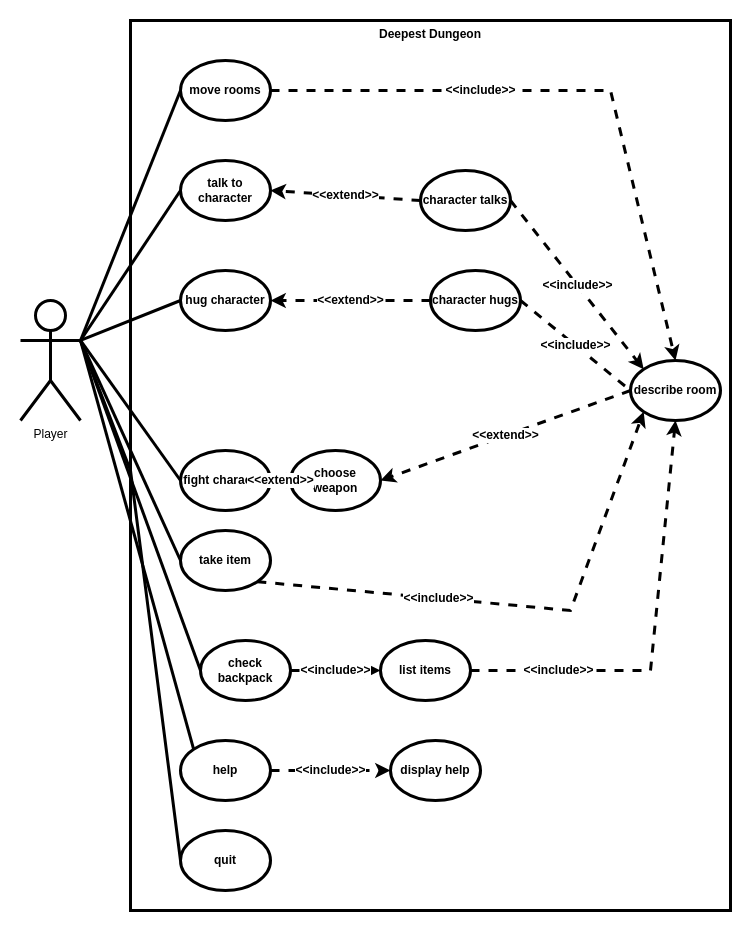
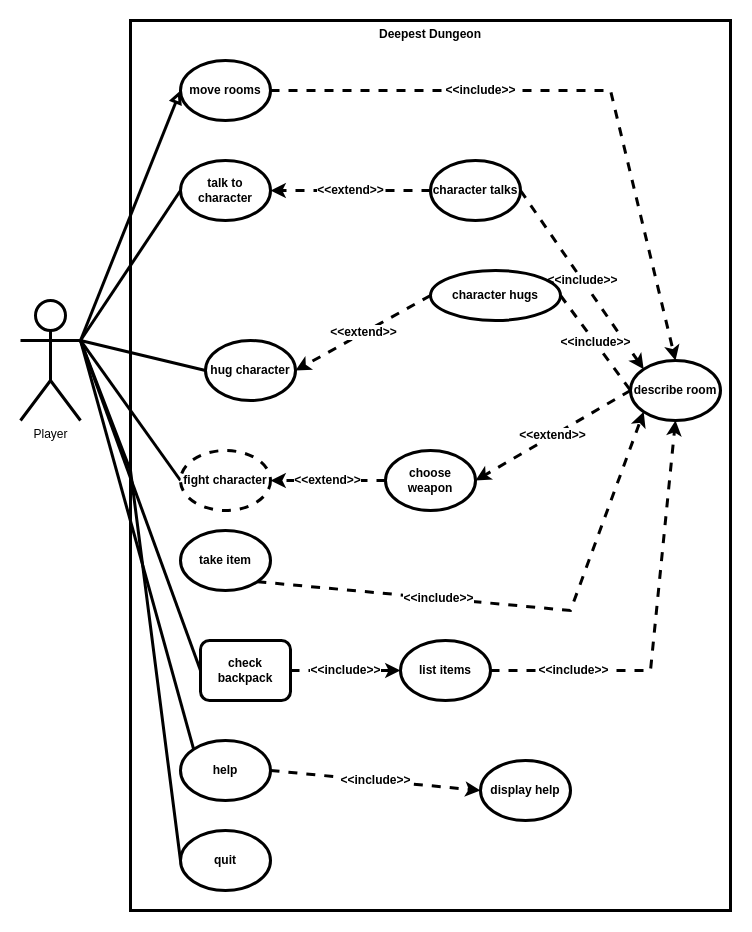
  <mxCell id="0" />
  <mxCell id="1" parent="0" />
  <mxCell id="2" value="Deepest Dungeon" style="rounded=0;whiteSpace=wrap;html=1;verticalAlign=top;fontStyle=1;strokeWidth=3;" parent="1" vertex="1"><mxGeometry x="130" y="20" width="600" height="890" as="geometry" /></mxCell>
- <mxCell id="3" style="edgeStyle=none;rounded=0;orthogonalLoop=1;jettySize=auto;html=1;exitX=1;exitY=0.333;exitDx=0;exitDy=0;exitPerimeter=0;entryX=0;entryY=0.5;entryDx=0;entryDy=0;fontSize=12;strokeWidth=3;endArrow=none;endFill=0;" parent="1" source="11" target="13" edge="1"><mxGeometry relative="1" as="geometry" /></mxCell>
+ <mxCell id="3" style="edgeStyle=none;rounded=0;orthogonalLoop=1;jettySize=auto;html=1;exitX=1;exitY=0.333;exitDx=0;exitDy=0;exitPerimeter=0;entryX=0;entryY=0.5;entryDx=0;entryDy=0;fontSize=12;strokeWidth=3;endArrow=block;endFill=0;" parent="1" source="11" target="13" edge="1"><mxGeometry relative="1" as="geometry" /></mxCell>
  <mxCell id="4" style="edgeStyle=none;rounded=0;orthogonalLoop=1;jettySize=auto;html=1;exitX=1;exitY=0.333;exitDx=0;exitDy=0;exitPerimeter=0;entryX=0;entryY=0.5;entryDx=0;entryDy=0;fontSize=12;endArrow=none;endFill=0;strokeWidth=3;" parent="1" source="11" target="14" edge="1"><mxGeometry relative="1" as="geometry" /></mxCell>
  <mxCell id="5" style="edgeStyle=none;rounded=0;orthogonalLoop=1;jettySize=auto;html=1;exitX=1;exitY=0.333;exitDx=0;exitDy=0;exitPerimeter=0;entryX=0;entryY=0.5;entryDx=0;entryDy=0;fontSize=12;endArrow=none;endFill=0;strokeWidth=3;" parent="1" source="11" target="15" edge="1"><mxGeometry relative="1" as="geometry" /></mxCell>
  <mxCell id="6" style="edgeStyle=none;rounded=0;orthogonalLoop=1;jettySize=auto;html=1;exitX=1;exitY=0.333;exitDx=0;exitDy=0;exitPerimeter=0;entryX=0;entryY=0.5;entryDx=0;entryDy=0;fontSize=12;endArrow=none;endFill=0;strokeWidth=3;" parent="1" source="11" target="16" edge="1"><mxGeometry relative="1" as="geometry" /></mxCell>
- <mxCell id="7" style="edgeStyle=none;rounded=0;orthogonalLoop=1;jettySize=auto;html=1;exitX=1;exitY=0.333;exitDx=0;exitDy=0;exitPerimeter=0;entryX=0;entryY=0.5;entryDx=0;entryDy=0;fontSize=12;endArrow=none;endFill=0;strokeWidth=3;" parent="1" source="11" target="17" edge="1"><mxGeometry relative="1" as="geometry" /></mxCell>
  <mxCell id="8" style="edgeStyle=none;rounded=0;orthogonalLoop=1;jettySize=auto;html=1;exitX=1;exitY=0.333;exitDx=0;exitDy=0;exitPerimeter=0;entryX=0;entryY=0.5;entryDx=0;entryDy=0;fontSize=12;endArrow=none;endFill=0;strokeWidth=3;" parent="1" source="11" target="18" edge="1"><mxGeometry relative="1" as="geometry" /></mxCell>
  <mxCell id="9" style="rounded=0;orthogonalLoop=1;jettySize=auto;html=1;exitX=1;exitY=0.333;exitDx=0;exitDy=0;exitPerimeter=0;entryX=0;entryY=0;entryDx=0;entryDy=0;endArrow=none;endFill=0;strokeWidth=3;" parent="1" source="11" target="33" edge="1"><mxGeometry relative="1" as="geometry" /></mxCell>
  <mxCell id="10" style="edgeStyle=none;rounded=0;orthogonalLoop=1;jettySize=auto;html=1;exitX=1;exitY=0.333;exitDx=0;exitDy=0;exitPerimeter=0;entryX=0;entryY=0.5;entryDx=0;entryDy=0;endArrow=none;endFill=0;strokeWidth=3;" parent="1" source="11" target="34" edge="1"><mxGeometry relative="1" as="geometry"><Array as="points"><mxPoint x="130" y="470" /></Array></mxGeometry></mxCell>
  <mxCell id="11" value="Player" style="shape=umlActor;verticalLabelPosition=bottom;verticalAlign=top;html=1;strokeWidth=3;" parent="1" vertex="1"><mxGeometry x="20" y="300" width="60" height="120" as="geometry" /></mxCell>
  <mxCell id="12" value="&amp;lt;&amp;lt;include&amp;gt;&amp;gt;" style="rounded=0;orthogonalLoop=1;jettySize=auto;html=1;exitX=1;exitY=0.5;exitDx=0;exitDy=0;strokeWidth=3;fontSize=12;fontStyle=1;dashed=1;entryX=0.5;entryY=0;entryDx=0;entryDy=0;" parent="1" source="13" target="19" edge="1"><mxGeometry x="-0.319" relative="1" as="geometry"><mxPoint x="460" y="250" as="targetPoint" /><Array as="points"><mxPoint x="610" y="90" /></Array><mxPoint as="offset" /></mxGeometry></mxCell>
  <mxCell id="13" value="move rooms" style="ellipse;whiteSpace=wrap;html=1;verticalAlign=middle;fontSize=12;strokeWidth=3;fontStyle=1" parent="1" vertex="1"><mxGeometry x="180" y="60" width="90" height="60" as="geometry" /></mxCell>
  <mxCell id="14" value="talk to &lt;br&gt;character" style="ellipse;whiteSpace=wrap;html=1;verticalAlign=middle;fontStyle=1;strokeWidth=3;" parent="1" vertex="1"><mxGeometry x="180" y="160" width="90" height="60" as="geometry" /></mxCell>
- <mxCell id="15" value="hug character" style="ellipse;whiteSpace=wrap;html=1;verticalAlign=middle;fontStyle=1;strokeWidth=3;" parent="1" vertex="1"><mxGeometry x="180" y="270" width="90" height="60" as="geometry" /></mxCell>
- <mxCell id="16" value="fight character" style="ellipse;whiteSpace=wrap;html=1;verticalAlign=middle;fontStyle=1;strokeWidth=3;" parent="1" vertex="1"><mxGeometry x="180" y="450" width="90" height="60" as="geometry" /></mxCell>
+ <mxCell id="15" value="hug character" style="ellipse;whiteSpace=wrap;html=1;verticalAlign=middle;fontStyle=1;strokeWidth=3;" parent="1" vertex="1"><mxGeometry x="205" y="340" width="90" height="60" as="geometry" /></mxCell>
+ <mxCell id="16" value="fight character" style="ellipse;whiteSpace=wrap;html=1;verticalAlign=middle;fontStyle=1;strokeWidth=3;dashed=1;" parent="1" vertex="1"><mxGeometry x="180" y="450" width="90" height="60" as="geometry" /></mxCell>
  <mxCell id="17" value="take item" style="ellipse;whiteSpace=wrap;html=1;verticalAlign=middle;fontStyle=1;strokeWidth=3;" parent="1" vertex="1"><mxGeometry x="180" y="530" width="90" height="60" as="geometry" /></mxCell>
- <mxCell id="18" value="check &lt;br&gt;backpack" style="ellipse;whiteSpace=wrap;html=1;verticalAlign=middle;fontStyle=1;strokeWidth=3;" parent="1" vertex="1"><mxGeometry x="200" y="640" width="90" height="60" as="geometry" /></mxCell>
+ <mxCell id="18" value="check &lt;br&gt;backpack" style="whiteSpace=wrap;html=1;verticalAlign=middle;fontStyle=1;strokeWidth=3;rounded=1;" parent="1" vertex="1"><mxGeometry x="200" y="640" width="90" height="60" as="geometry" /></mxCell>
  <mxCell id="19" value="describe room" style="ellipse;whiteSpace=wrap;html=1;verticalAlign=middle;fontStyle=1;strokeWidth=3;" parent="1" vertex="1"><mxGeometry x="630" y="360" width="90" height="60" as="geometry" /></mxCell>
  <mxCell id="20" value="&amp;lt;&amp;lt;include&amp;gt;&amp;gt;" style="rounded=0;orthogonalLoop=1;jettySize=auto;html=1;entryX=0;entryY=0;entryDx=0;entryDy=0;strokeWidth=3;fontSize=12;fontStyle=1;dashed=1;exitX=1;exitY=0.5;exitDx=0;exitDy=0;" parent="1" source="27" target="19" edge="1"><mxGeometry relative="1" as="geometry"><mxPoint x="440" y="280" as="sourcePoint" /><mxPoint x="466.36" y="497.574" as="targetPoint" /></mxGeometry></mxCell>
- <mxCell id="21" value="list items" style="ellipse;whiteSpace=wrap;html=1;verticalAlign=middle;strokeWidth=3;fontSize=12;fontStyle=1" parent="1" vertex="1"><mxGeometry x="380" y="640" width="90" height="60" as="geometry" /></mxCell>
+ <mxCell id="21" value="list items" style="ellipse;whiteSpace=wrap;html=1;verticalAlign=middle;strokeWidth=3;fontSize=12;fontStyle=1" parent="1" vertex="1"><mxGeometry x="400" y="640" width="90" height="60" as="geometry" /></mxCell>
  <mxCell id="22" value="&amp;lt;&amp;lt;include&amp;gt;&amp;gt;" style="rounded=0;orthogonalLoop=1;jettySize=auto;html=1;exitX=1;exitY=0.5;exitDx=0;exitDy=0;entryX=0;entryY=0.5;entryDx=0;entryDy=0;strokeWidth=3;fontSize=12;fontStyle=1;dashed=1;" parent="1" source="18" target="21" edge="1"><mxGeometry relative="1" as="geometry"><mxPoint x="130" y="340" as="sourcePoint" /><mxPoint x="316.36" y="497.574" as="targetPoint" /></mxGeometry></mxCell>
  <mxCell id="23" value="&amp;lt;&amp;lt;include&amp;gt;&amp;gt;" style="rounded=0;orthogonalLoop=1;jettySize=auto;html=1;exitX=1;exitY=0.5;exitDx=0;exitDy=0;entryX=0.5;entryY=1;entryDx=0;entryDy=0;strokeWidth=3;fontSize=12;fontStyle=1;dashed=1;" parent="1" source="21" target="19" edge="1"><mxGeometry x="-0.594" relative="1" as="geometry"><mxPoint x="130" y="340" as="sourcePoint" /><mxPoint x="316.36" y="497.574" as="targetPoint" /><Array as="points"><mxPoint x="650" y="670" /></Array><mxPoint as="offset" /></mxGeometry></mxCell>
  <mxCell id="24" value="&amp;lt;&amp;lt;include&amp;gt;&amp;gt;" style="rounded=0;orthogonalLoop=1;jettySize=auto;html=1;exitX=1;exitY=1;exitDx=0;exitDy=0;entryX=0;entryY=1;entryDx=0;entryDy=0;strokeWidth=3;fontSize=12;fontStyle=1;dashed=1;" parent="1" source="17" target="19" edge="1"><mxGeometry x="-0.31" relative="1" as="geometry"><mxPoint x="130" y="340" as="sourcePoint" /><mxPoint x="316.36" y="497.574" as="targetPoint" /><Array as="points"><mxPoint x="570" y="610" /></Array><mxPoint as="offset" /></mxGeometry></mxCell>
  <mxCell id="25" value="&amp;lt;&amp;lt;include&amp;gt;&amp;gt;" style="rounded=0;orthogonalLoop=1;jettySize=auto;html=1;strokeWidth=3;fontSize=12;fontStyle=1;dashed=1;entryX=0;entryY=0.5;entryDx=0;entryDy=0;exitX=1;exitY=0.5;exitDx=0;exitDy=0;endArrow=none;" parent="1" source="29" target="19" edge="1"><mxGeometry relative="1" as="geometry"><mxPoint x="270" y="350" as="sourcePoint" /><mxPoint x="540" y="320" as="targetPoint" /></mxGeometry></mxCell>
  <mxCell id="26" value="&amp;lt;&amp;lt;extend&amp;gt;&amp;gt;" style="edgeStyle=none;rounded=0;orthogonalLoop=1;jettySize=auto;html=1;exitX=0;exitY=0.5;exitDx=0;exitDy=0;entryX=1;entryY=0.5;entryDx=0;entryDy=0;dashed=1;fontSize=12;strokeWidth=3;fontStyle=1" parent="1" source="27" target="14" edge="1"><mxGeometry relative="1" as="geometry" /></mxCell>
- <mxCell id="27" value="character talks" style="ellipse;whiteSpace=wrap;html=1;verticalAlign=middle;strokeWidth=3;fontSize=12;fontStyle=1" parent="1" vertex="1"><mxGeometry x="420" y="170" width="90" height="60" as="geometry" /></mxCell>
- <mxCell id="28" value="choose &lt;br&gt;weapon" style="ellipse;whiteSpace=wrap;html=1;verticalAlign=middle;strokeWidth=3;fontSize=12;fontStyle=1" parent="1" vertex="1"><mxGeometry x="290" y="450" width="90" height="60" as="geometry" /></mxCell>
- <mxCell id="29" value="character hugs" style="ellipse;whiteSpace=wrap;html=1;verticalAlign=middle;strokeWidth=3;fontSize=12;fontStyle=1" parent="1" vertex="1"><mxGeometry x="430" y="270" width="90" height="60" as="geometry" /></mxCell>
+ <mxCell id="27" value="character talks" style="ellipse;whiteSpace=wrap;html=1;verticalAlign=middle;strokeWidth=3;fontSize=12;fontStyle=1" parent="1" vertex="1"><mxGeometry x="430" y="160" width="90" height="60" as="geometry" /></mxCell>
+ <mxCell id="28" value="choose &lt;br&gt;weapon" style="ellipse;whiteSpace=wrap;html=1;verticalAlign=middle;strokeWidth=3;fontSize=12;fontStyle=1" parent="1" vertex="1"><mxGeometry x="385" y="450" width="90" height="60" as="geometry" /></mxCell>
+ <mxCell id="29" value="character hugs" style="ellipse;whiteSpace=wrap;html=1;verticalAlign=middle;strokeWidth=3;fontSize=12;fontStyle=1" parent="1" vertex="1"><mxGeometry x="430" y="270" width="130" height="50" as="geometry" /></mxCell>
  <mxCell id="30" value="&amp;lt;&amp;lt;extend&amp;gt;&amp;gt;" style="edgeStyle=none;rounded=0;orthogonalLoop=1;jettySize=auto;html=1;exitX=0;exitY=0.5;exitDx=0;exitDy=0;entryX=1;entryY=0.5;entryDx=0;entryDy=0;dashed=1;fontSize=12;strokeWidth=3;fontStyle=1" parent="1" source="29" target="15" edge="1"><mxGeometry relative="1" as="geometry"><mxPoint x="530" y="410" as="sourcePoint" /><mxPoint x="370" y="410" as="targetPoint" /></mxGeometry></mxCell>
  <mxCell id="31" value="&amp;lt;&amp;lt;extend&amp;gt;&amp;gt;" style="edgeStyle=none;rounded=0;orthogonalLoop=1;jettySize=auto;html=1;exitX=0;exitY=0.5;exitDx=0;exitDy=0;dashed=1;fontSize=12;strokeWidth=3;fontStyle=1;entryX=1;entryY=0.5;entryDx=0;entryDy=0;" parent="1" source="28" target="16" edge="1"><mxGeometry relative="1" as="geometry"><mxPoint x="530" y="400" as="sourcePoint" /><mxPoint x="270" y="480" as="targetPoint" /></mxGeometry></mxCell>
  <mxCell id="32" value="&amp;lt;&amp;lt;extend&amp;gt;&amp;gt;" style="edgeStyle=none;rounded=0;orthogonalLoop=1;jettySize=auto;html=1;exitX=0;exitY=0.5;exitDx=0;exitDy=0;entryX=1;entryY=0.5;entryDx=0;entryDy=0;dashed=1;fontSize=12;strokeWidth=3;fontStyle=1" parent="1" source="19" target="28" edge="1"><mxGeometry relative="1" as="geometry"><mxPoint x="530" y="400" as="sourcePoint" /><mxPoint x="370" y="400" as="targetPoint" /></mxGeometry></mxCell>
  <mxCell id="33" value="help" style="ellipse;whiteSpace=wrap;html=1;verticalAlign=middle;fontStyle=1;strokeWidth=3;" parent="1" vertex="1"><mxGeometry x="180" y="740" width="90" height="60" as="geometry" /></mxCell>
  <mxCell id="34" value="quit" style="ellipse;whiteSpace=wrap;html=1;verticalAlign=middle;fontStyle=1;strokeWidth=3;" parent="1" vertex="1"><mxGeometry x="180" y="830" width="90" height="60" as="geometry" /></mxCell>
- <mxCell id="35" value="display help" style="ellipse;whiteSpace=wrap;html=1;verticalAlign=middle;strokeWidth=3;fontSize=12;fontStyle=1" parent="1" vertex="1"><mxGeometry x="390" y="740" width="90" height="60" as="geometry" /></mxCell>
+ <mxCell id="35" value="display help" style="ellipse;whiteSpace=wrap;html=1;verticalAlign=middle;strokeWidth=3;fontSize=12;fontStyle=1" parent="1" vertex="1"><mxGeometry x="480" y="760" width="90" height="60" as="geometry" /></mxCell>
  <mxCell id="36" value="&amp;lt;&amp;lt;include&amp;gt;&amp;gt;" style="rounded=0;orthogonalLoop=1;jettySize=auto;html=1;exitX=1;exitY=0.5;exitDx=0;exitDy=0;entryX=0;entryY=0.5;entryDx=0;entryDy=0;strokeWidth=3;fontSize=12;fontStyle=1;dashed=1;" parent="1" source="33" target="35" edge="1"><mxGeometry relative="1" as="geometry"><mxPoint x="280" y="800" as="sourcePoint" /><mxPoint x="410" y="810" as="targetPoint" /></mxGeometry></mxCell>
